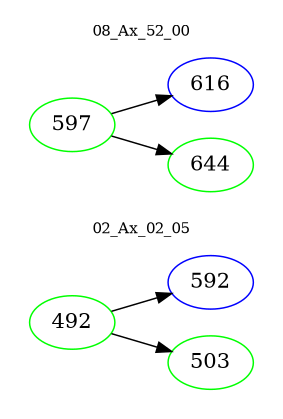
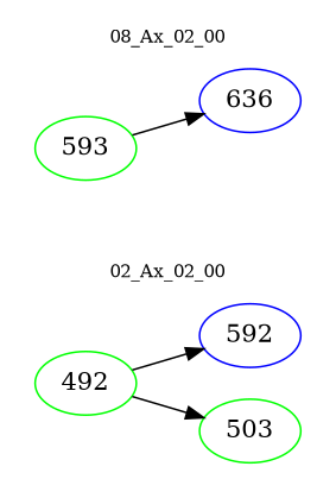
  digraph {
    rankdir=LR
    node [color=green]
    edge [color=black]
    n1 [label=492]
    n2 [label=503]
    n3 [color=blue label=592]
-   n4 [label=597]
-   n5 [label=644]
-   n6 [color=blue label=616]
+   n4 [label=593]
+   n6 [color=blue label=636]
    subgraph cluster_1 {
      color=white
      fontsize=10
-     label="02_Ax_02_05"
+     label="02_Ax_02_00"
      n1
      n2
      n3
    }
    subgraph cluster_2 {
      color=white
      fontsize=10
-     label="08_Ax_52_00"
+     label="08_Ax_02_00"
      n4
-     n5
      n6
    }
    n1 -> n2
    n1 -> n3
-   n4 -> n5
    n4 -> n6
  }
